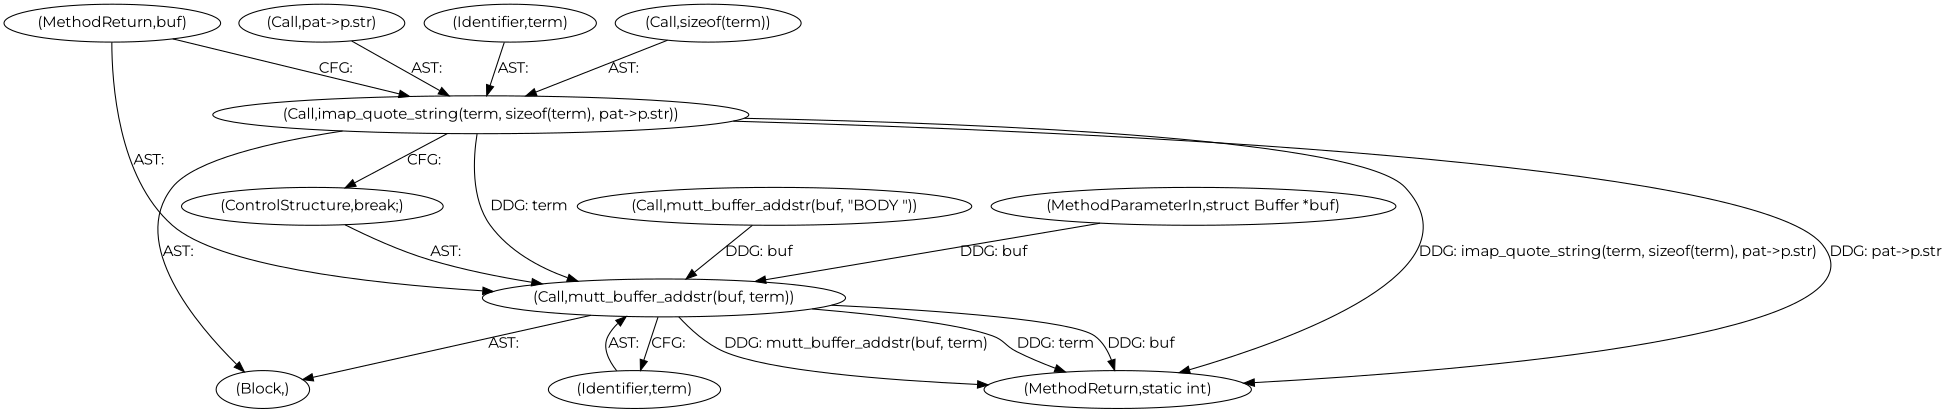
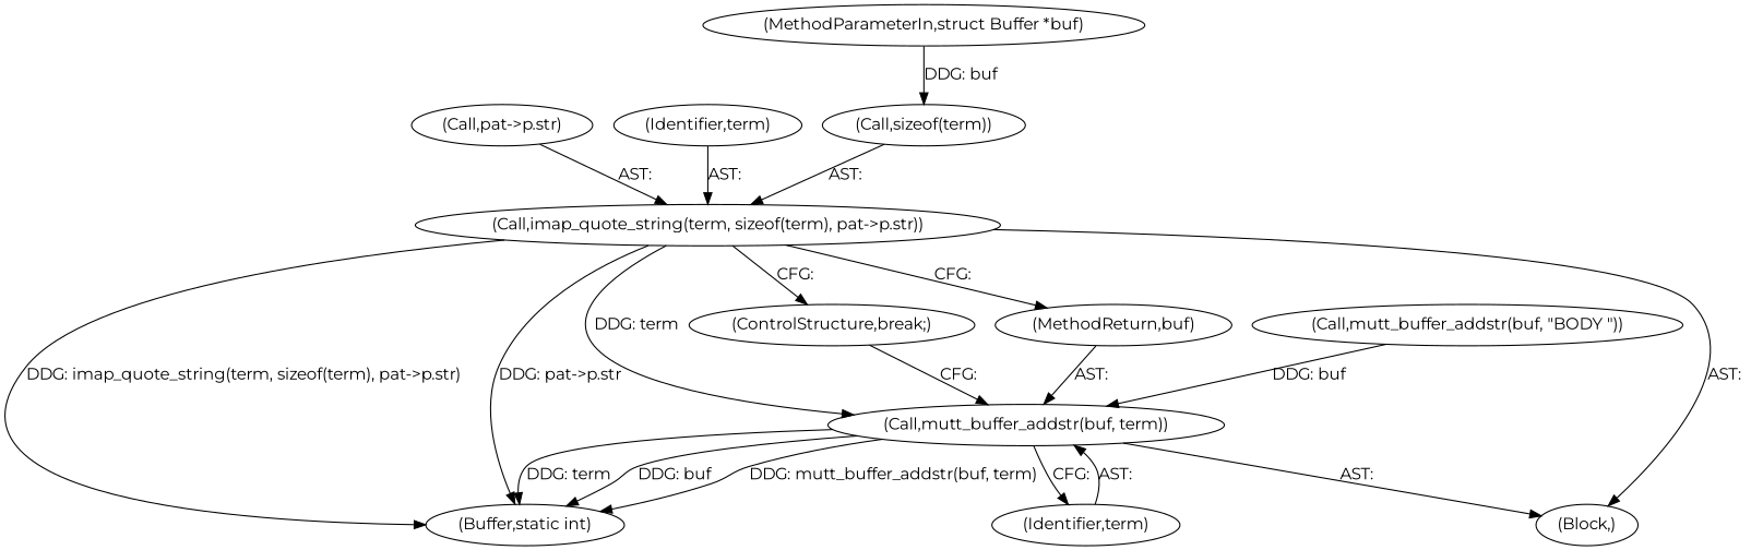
  digraph {
    fontname=Montserrat
    node [fontname=Montserrat]
    edge [fontname=Montserrat]
    n1 [label="(Call,imap_quote_string(term, sizeof(term), pat->p.str))"]
    n2 [label="(Call,mutt_buffer_addstr(buf, term))"]
-   n3 [label="(MethodReturn,static int)"]
+   n3 [label="(Buffer,static int)"]
    n4 [label="(Block,)"]
    n5 [label="(ControlStructure,break;)"]
    n6 [label="(Identifier,term)"]
    n7 [label="(Call,pat->p.str)"]
    n8 [label="(MethodParameterIn,struct Buffer *buf)"]
    n9 [label="(MethodReturn,buf)"]
    n10 [label="(Identifier,term)"]
    n11 [label="(Call,mutt_buffer_addstr(buf, \"BODY \"))"]
    n12 [label="(Call,sizeof(term))"]
    n1 -> n2 [label="DDG: term"]
    n1 -> n3 [label="DDG: imap_quote_string(term, sizeof(term), pat->p.str)"]
    n1 -> n3 [label="DDG: pat->p.str"]
    n1 -> n4 [label="AST: "]
    n1 -> n5 [label="CFG: "]
    n2 -> n3 [label="DDG: term"]
    n2 -> n3 [label="DDG: buf"]
    n2 -> n3 [label="DDG: mutt_buffer_addstr(buf, term)"]
    n2 -> n4 [label="AST: "]
    n2 -> n6 [label="CFG: "]
-   n5 -> n2 [label="AST: "]
+   n5 -> n2 [label="CFG: "]
    n6 -> n2 [label="AST: "]
    n7 -> n1 [label="AST: "]
-   n8 -> n2 [label="DDG: buf"]
-   n9 -> n1 [label="CFG: "]
+   n8 -> n12 [label="DDG: buf"]
+   n1 -> n9 [label="CFG: "]
    n9 -> n2 [label="AST: "]
    n10 -> n1 [label="AST: "]
    n11 -> n2 [label="DDG: buf"]
    n12 -> n1 [label="AST: "]
  }
